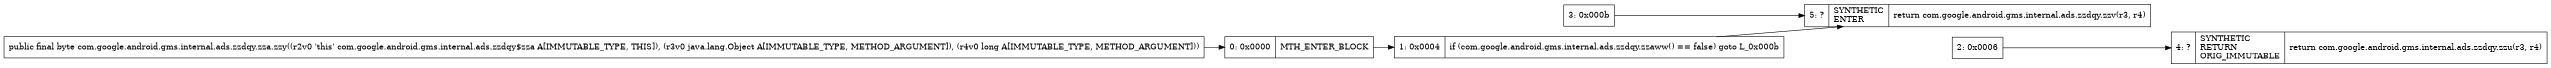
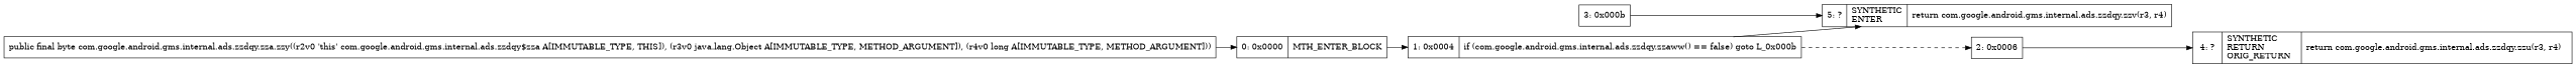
  digraph {
    rankdir=LR
    node [shape=record]
    n1 [label="{0\:\ 0x0000|MTH_ENTER_BLOCK\l}"]
    n2 [label="{1\:\ 0x0004|if (com.google.android.gms.internal.ads.zzdqy.zzaww() == false) goto L_0x000b\l}"]
    n3 [label="{2\:\ 0x0006}"]
    n4 [label="{5\:\ ?|SYNTHETIC\lENTER\l|return com.google.android.gms.internal.ads.zzdqy.zzv(r3, r4)\l}"]
-   n5 [label="{4\:\ ?|SYNTHETIC\lRETURN\lORIG_IMMUTABLE\l|return com.google.android.gms.internal.ads.zzdqy.zzu(r3, r4)\l}"]
+   n5 [label="{4\:\ ?|SYNTHETIC\lRETURN\lORIG_RETURN\l|return com.google.android.gms.internal.ads.zzdqy.zzu(r3, r4)\l}"]
    n6 [label="{3\:\ 0x000b}"]
    n7 [label="{public final byte com.google.android.gms.internal.ads.zzdqy.zza.zzy((r2v0 'this' com.google.android.gms.internal.ads.zzdqy$zza A[IMMUTABLE_TYPE, THIS]), (r3v0 java.lang.Object A[IMMUTABLE_TYPE, METHOD_ARGUMENT]), (r4v0 long A[IMMUTABLE_TYPE, METHOD_ARGUMENT])) }"]
    n1 -> n2
+   n2 -> n3 [style=dashed]
    n2 -> n4
    n3 -> n5
    n6 -> n4
    n7 -> n1
  }
